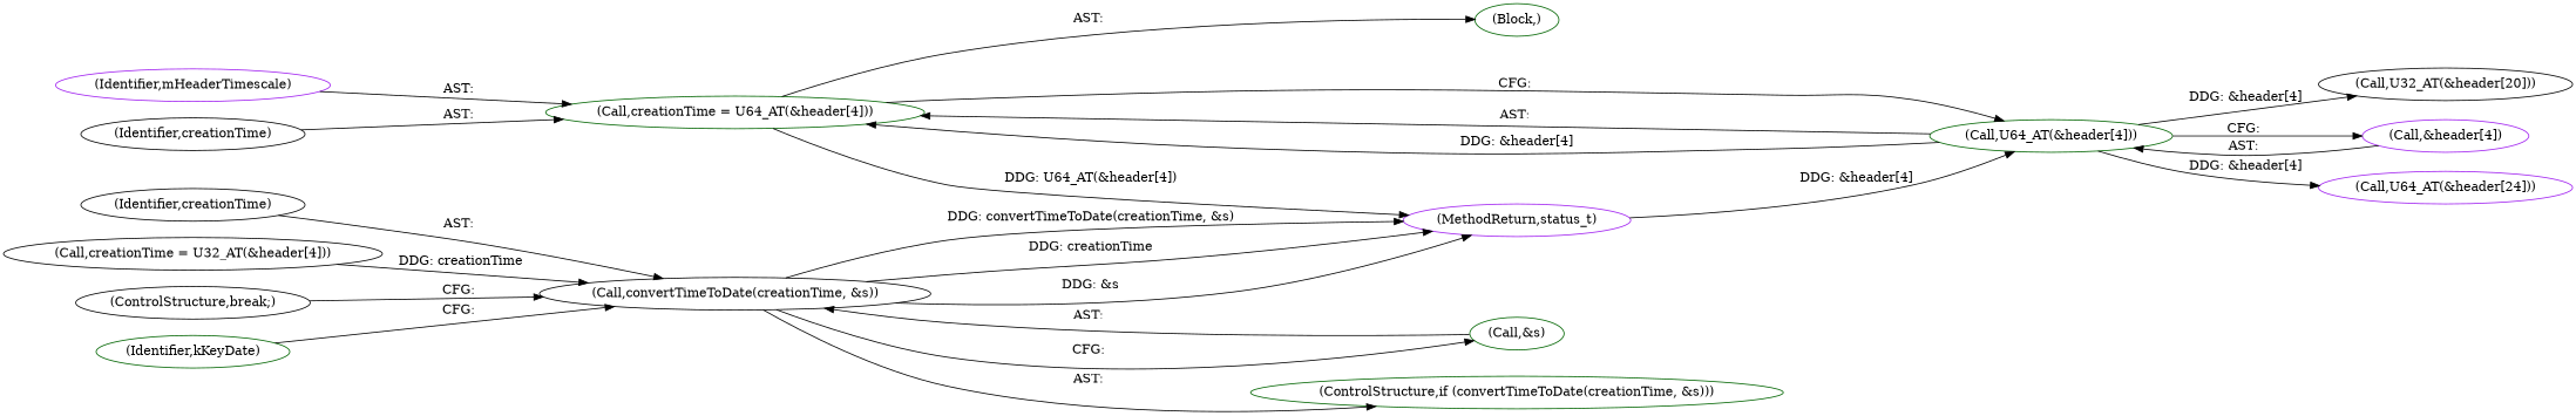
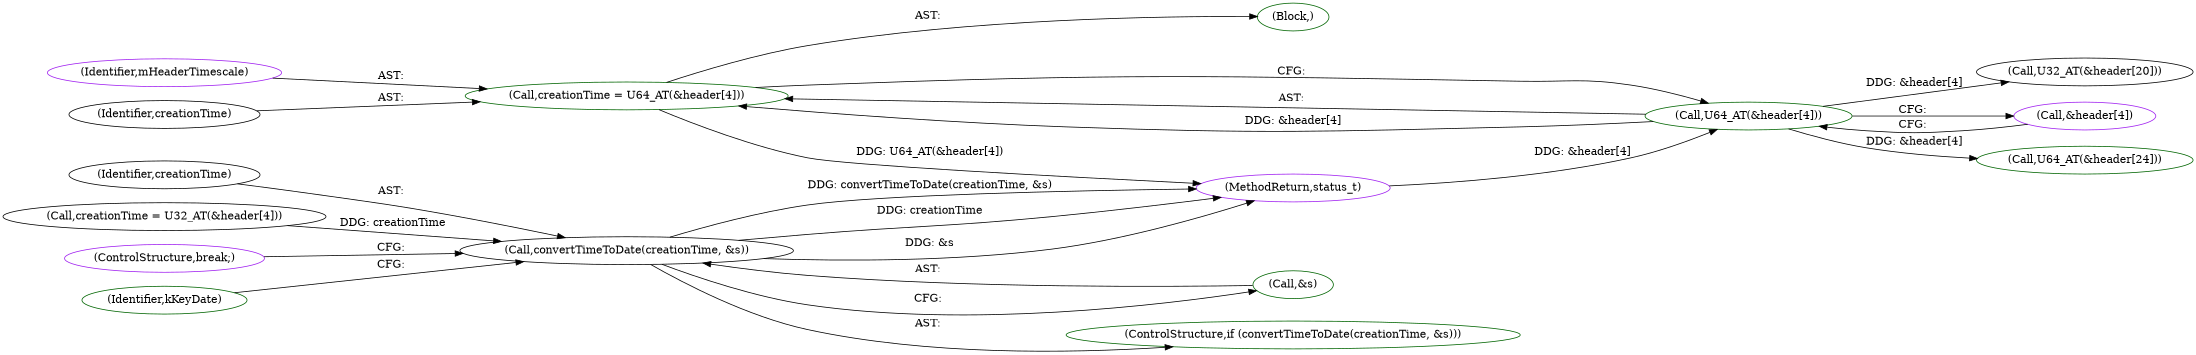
  digraph {
    rankdir=LR
    node [color=darkgreen]
    n1 [label="(Call,creationTime = U64_AT(&header[4]))"]
    n2 [label="(Call,U64_AT(&header[4]))"]
    n3 [color=purple label="(MethodReturn,status_t)"]
    n4 [label="(Block,)"]
    n5 [color=black label="(Call,U32_AT(&header[20]))"]
    n6 [color=purple label="(Call,&header[4])"]
-   n7 [color=purple label="(Call,U64_AT(&header[24]))"]
+   n7 [label="(Call,U64_AT(&header[24]))"]
    n8 [color=black label="(Call,convertTimeToDate(creationTime, &s))"]
    n9 [label="(ControlStructure,if (convertTimeToDate(creationTime, &s)))"]
    n10 [label="(Call,&s)"]
    n11 [color=purple label="(Identifier,mHeaderTimescale)"]
    n12 [color=black label="(Identifier,creationTime)"]
-   n13 [color=black label="(ControlStructure,break;)"]
+   n13 [color=purple label="(ControlStructure,break;)"]
    n14 [label="(Identifier,kKeyDate)"]
    n15 [color=black label="(Identifier,creationTime)"]
    n16 [color=black label="(Call,creationTime = U32_AT(&header[4]))"]
    n1 -> n2 [label="CFG: "]
    n1 -> n3 [label="DDG: U64_AT(&header[4])"]
    n1 -> n4 [label="AST: "]
    n2 -> n1 [label="AST: "]
    n2 -> n1 [label="DDG: &header[4]"]
    n2 -> n5 [label="DDG: &header[4]"]
    n2 -> n6 [label="CFG: "]
    n2 -> n7 [label="DDG: &header[4]"]
    n3 -> n2 [label="DDG: &header[4]"]
-   n6 -> n2 [label="AST: "]
+   n6 -> n2 [label="CFG: "]
    n8 -> n3 [label="DDG: creationTime"]
    n8 -> n3 [label="DDG: &s"]
    n8 -> n3 [label="DDG: convertTimeToDate(creationTime, &s)"]
    n8 -> n9 [label="AST: "]
    n8 -> n10 [label="CFG: "]
    n10 -> n8 [label="AST: "]
    n11 -> n1 [label="AST: "]
    n12 -> n1 [label="AST: "]
    n13 -> n8 [label="CFG: "]
    n14 -> n8 [label="CFG: "]
    n15 -> n8 [label="AST: "]
    n16 -> n8 [label="DDG: creationTime"]
  }
